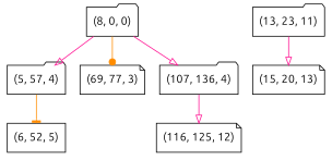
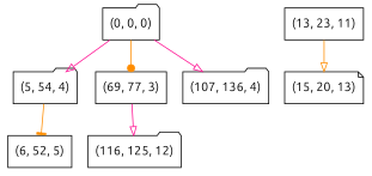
  digraph {
    fontname=Ubuntu
    node [fontname=Ubuntu shape=folder]
    edge [arrowhead=onormal color=deeppink fontname=Ubuntu]
-   "(0, 0, 0)" [label="(8, 0, 0)"]
-   "(5, 54, 4)" [label="(5, 57, 4)"]
-   "(69, 77, 3)" [shape=note]
+   "(0, 0, 0)"
+   "(5, 54, 4)"
+   "(69, 77, 3)" [shape=box]
    "(107, 136, 4)"
    "(6, 52, 5)" [shape=box]
-   "(116, 125, 12)" [shape=note]
-   "(13, 23, 11)"
+   "(116, 125, 12)"
+   "(13, 23, 11)" [shape=box]
    "(15, 20, 13)" [shape=note]
    "(0, 0, 0)" -> "(5, 54, 4)"
    "(0, 0, 0)" -> "(69, 77, 3)" [arrowhead=dot color=darkorange]
    "(0, 0, 0)" -> "(107, 136, 4)"
    "(5, 54, 4)" -> "(6, 52, 5)" [arrowhead=tee color=darkorange]
-   "(107, 136, 4)" -> "(116, 125, 12)"
-   "(13, 23, 11)" -> "(15, 20, 13)"
+   "(69, 77, 3)" -> "(116, 125, 12)"
+   "(13, 23, 11)" -> "(15, 20, 13)" [color=darkorange]
  }
